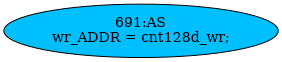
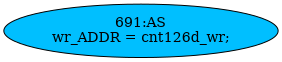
  strict digraph {
-   n1 [ast="<pyverilog.vparser.ast.Assign object at 0x7f9d7db6b850>" def_var="['wr_ADDR']" fillcolor=deepskyblue label="691:AS\nwr_ADDR = cnt128d_wr;" statements="[]" style=filled typ=Assign use_var="['cnt128d_wr']"]
+   n1 [ast="<pyverilog.vparser.ast.Assign object at 0x7f9d7db6b850>" def_var="['wr_ADDR']" fillcolor=deepskyblue label="691:AS\nwr_ADDR = cnt126d_wr;" statements="[]" style=filled typ=Assign use_var="['cnt128d_wr']"]
  }
